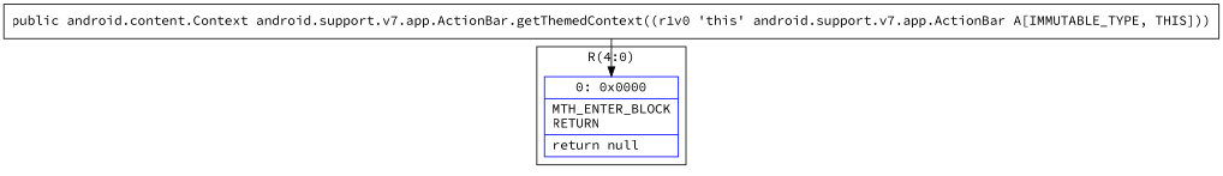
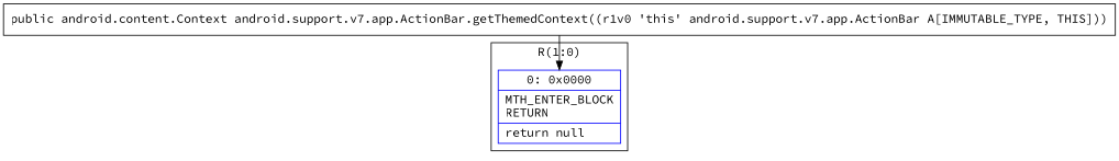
  digraph {
    fontname="Source Code Pro"
    node [shape=record fontname="Source Code Pro"]
    n1 [color=blue label="{0\:\ 0x0000|MTH_ENTER_BLOCK\lRETURN\l|return null\l}"]
    n2 [label="{public android.content.Context android.support.v7.app.ActionBar.getThemedContext((r1v0 'this' android.support.v7.app.ActionBar A[IMMUTABLE_TYPE, THIS])) }"]
    subgraph cluster_1 {
-     label="R(4:0)"
+     label="R(1:0)"
      n1
    }
    n2 -> n1 [fontname="Source Code Pro"]
  }
